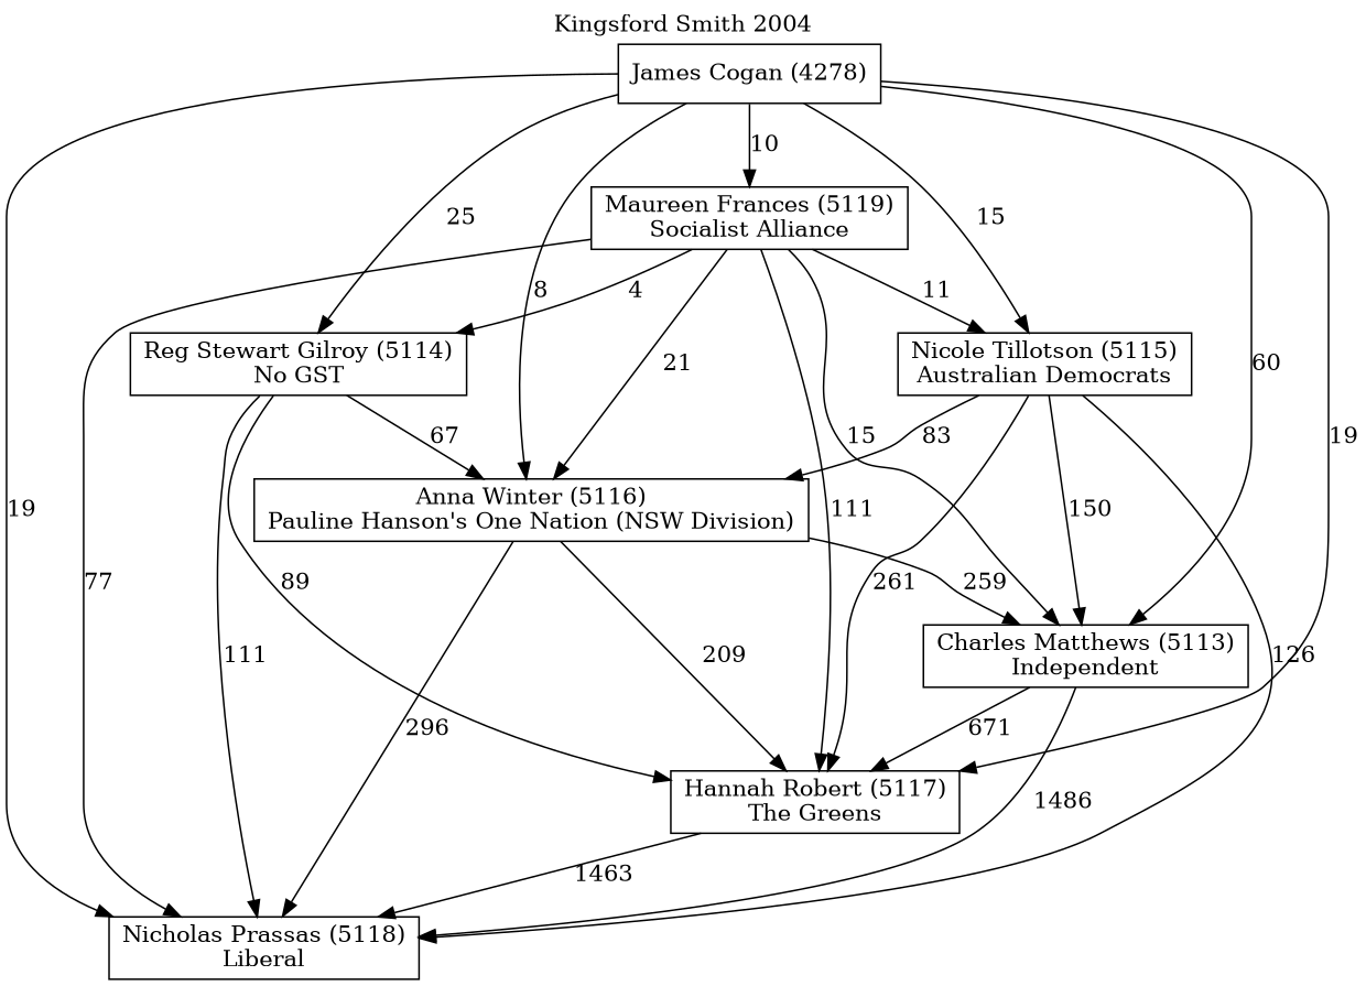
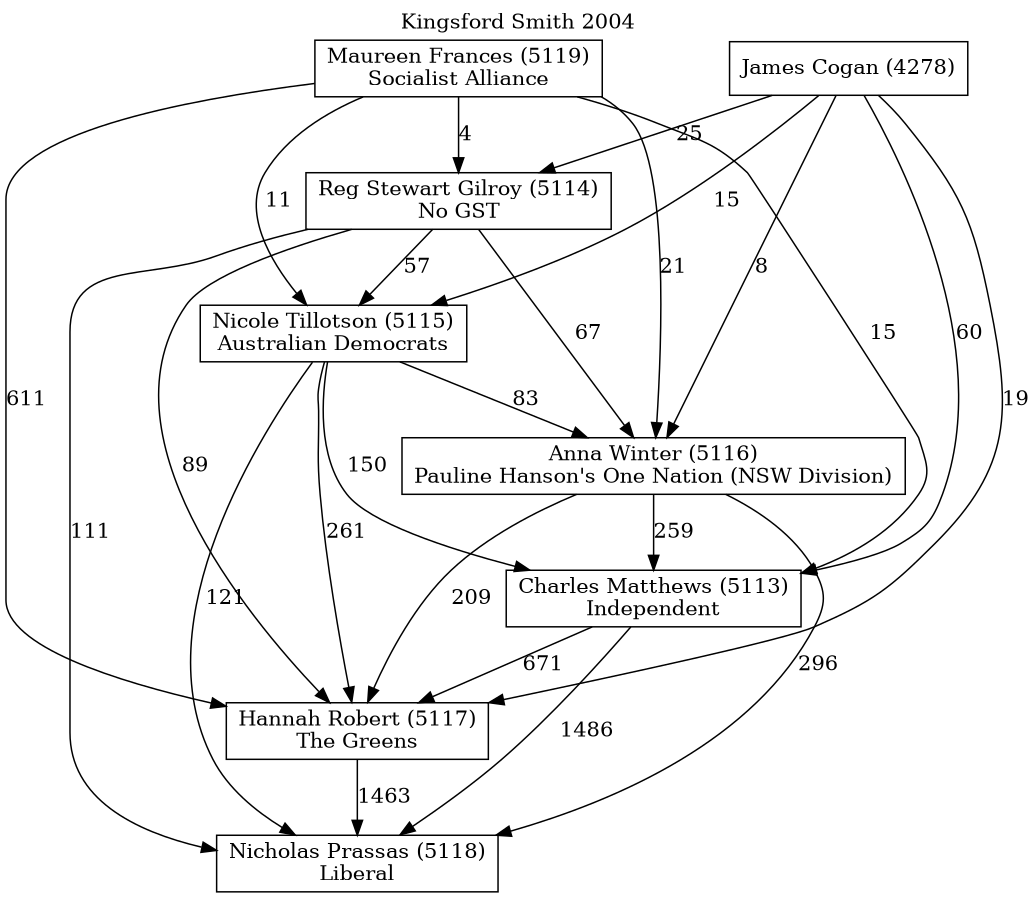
  digraph {
    label="Kingsford Smith 2004"
    labelloc=t
    mclimit=10
    node [shape=box]
    n1 [label="Nicholas Prassas (5118)\nLiberal"]
    n2 [label="Hannah Robert (5117)\nThe Greens"]
    n3 [label="Charles Matthews (5113)\nIndependent"]
    n4 [label="Anna Winter (5116)\nPauline Hanson's One Nation (NSW Division)"]
    n5 [label="Nicole Tillotson (5115)\nAustralian Democrats"]
    n6 [label="Reg Stewart Gilroy (5114)\nNo GST"]
    n7 [label="Maureen Frances (5119)\nSocialist Alliance"]
    n8 [label="James Cogan (4278)\n"]
    n2 -> n1 [label=1463]
    n3 -> n1 [label=1486]
    n3 -> n2 [label=671]
    n4 -> n1 [label=296]
    n4 -> n2 [label=209]
    n4 -> n3 [label=259]
-   n5 -> n1 [label=126]
+   n5 -> n1 [label=121]
    n5 -> n2 [label=261]
    n5 -> n3 [label=150]
    n5 -> n4 [label=83]
    n6 -> n1 [label=111]
    n6 -> n2 [label=89]
    n6 -> n4 [label=67]
-   n7 -> n1 [label=77]
-   n7 -> n2 [label=111]
+   n6 -> n5 [label=57]
+   n7 -> n2 [label=611]
    n7 -> n3 [label=15]
    n7 -> n4 [label=21]
    n7 -> n5 [label=11]
    n7 -> n6 [label=4]
-   n8 -> n1 [label=19]
    n8 -> n2 [label=19]
    n8 -> n3 [label=60]
    n8 -> n4 [label=8]
    n8 -> n5 [label=15]
    n8 -> n6 [label=25]
-   n8 -> n7 [label=10]
  }
